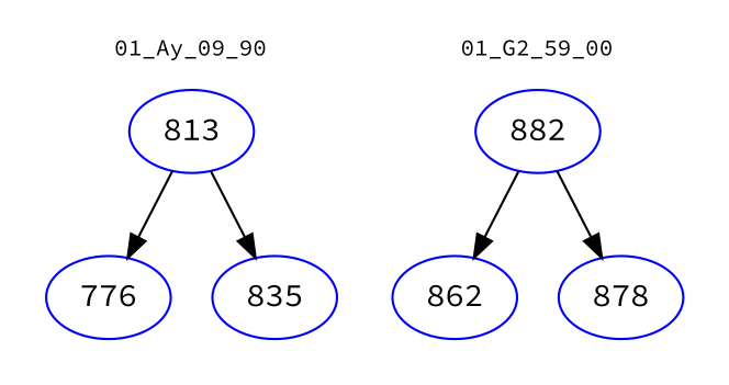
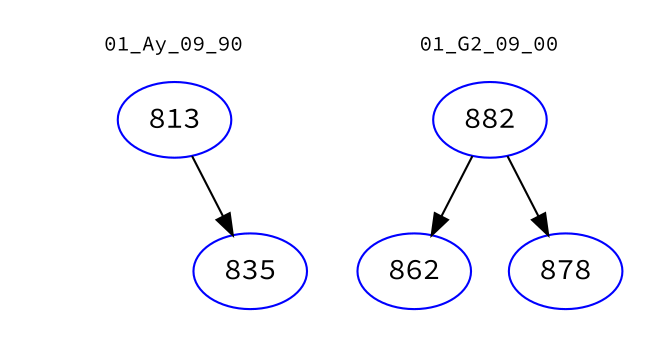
  digraph {
    fontname="Source Code Pro"
    node [color=blue fontname="Source Code Pro"]
    edge [color=black fontname="Source Code Pro"]
    n1 [label=813]
-   n2 [label=776]
    n3 [label=835]
    n4 [label=882]
    n5 [label=862]
    n6 [label=878]
    subgraph cluster_1 {
      color=white
      fontsize=10
      label="01_Ay_09_90"
      n1
-     n2
      n3
    }
    subgraph cluster_2 {
      color=white
      fontsize=10
-     label="01_G2_59_00"
+     label="01_G2_09_00"
      n4
      n5
      n6
    }
-   n1 -> n2
    n1 -> n3
    n4 -> n5
    n4 -> n6
  }
